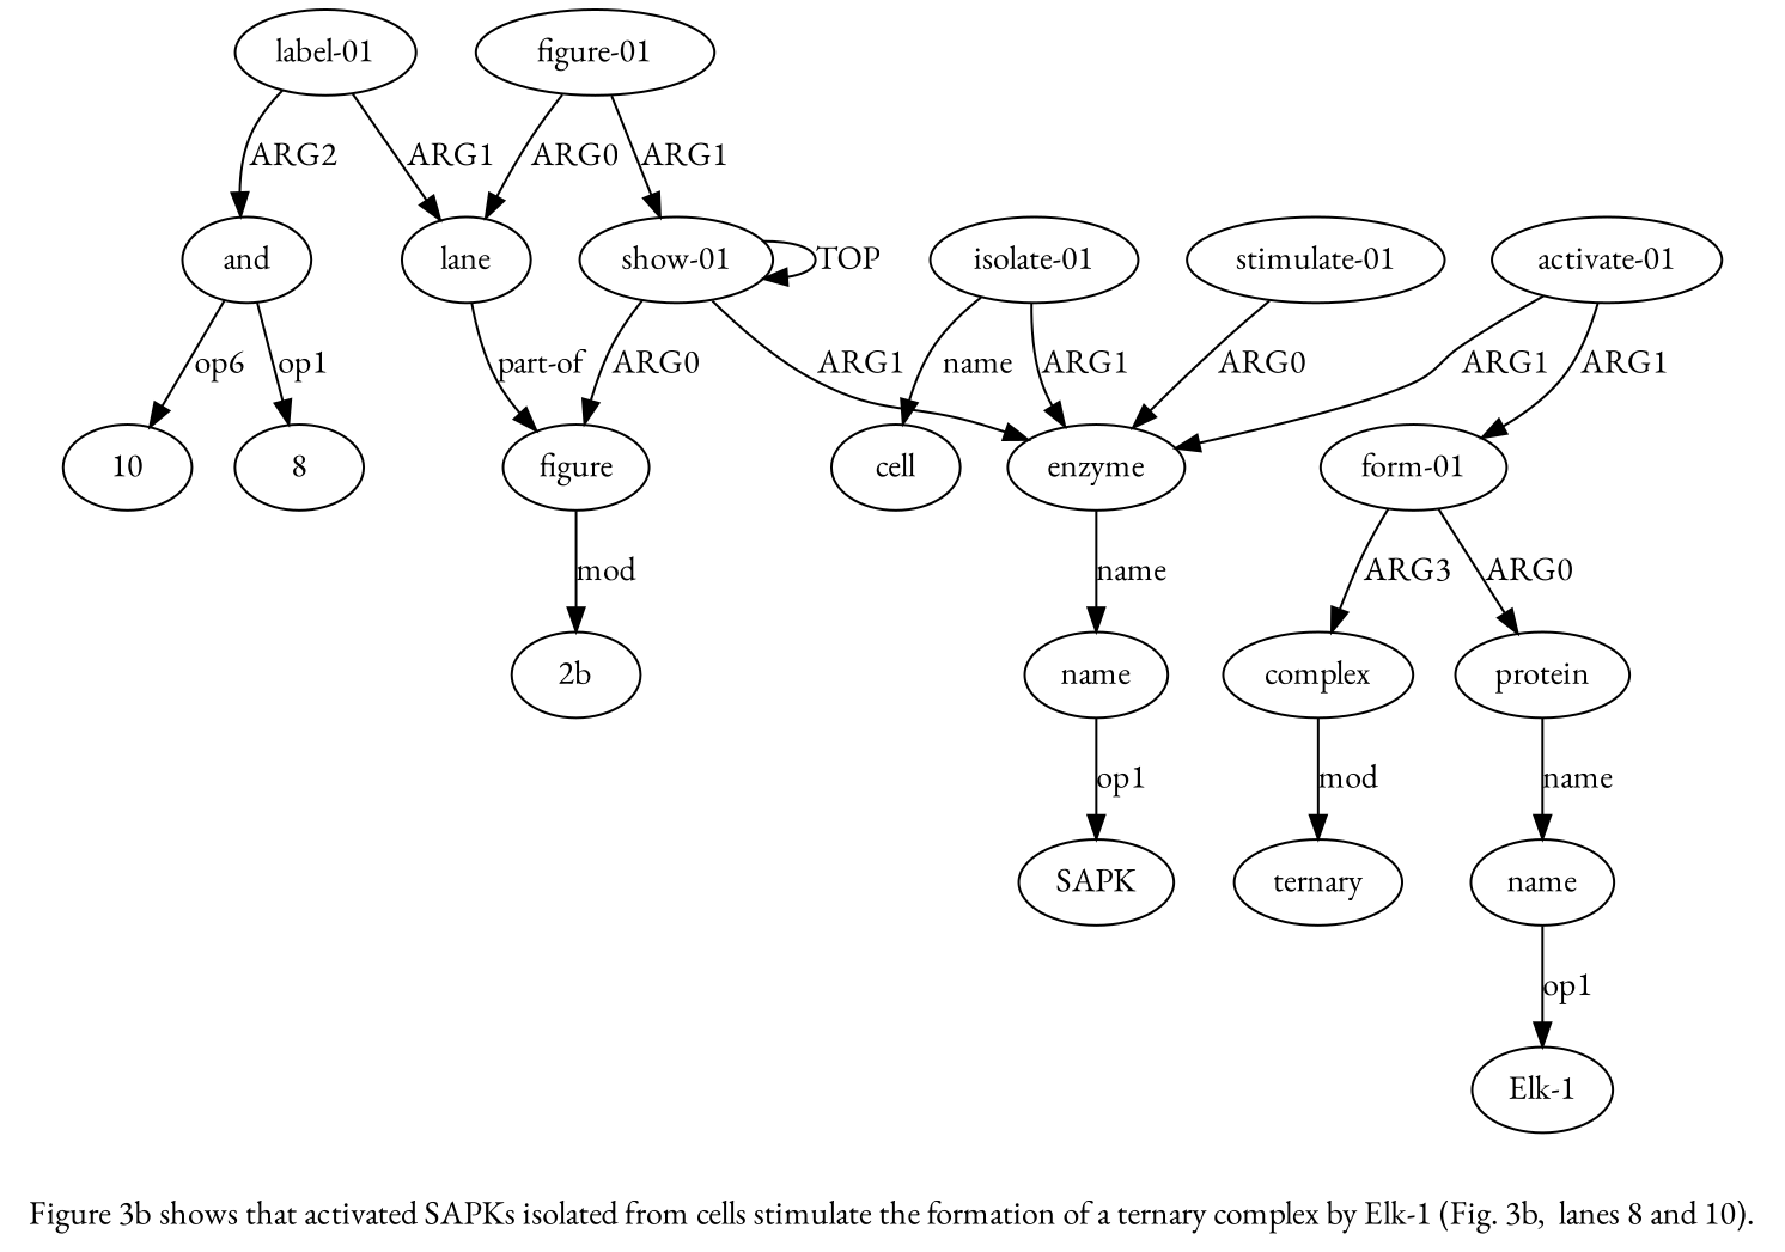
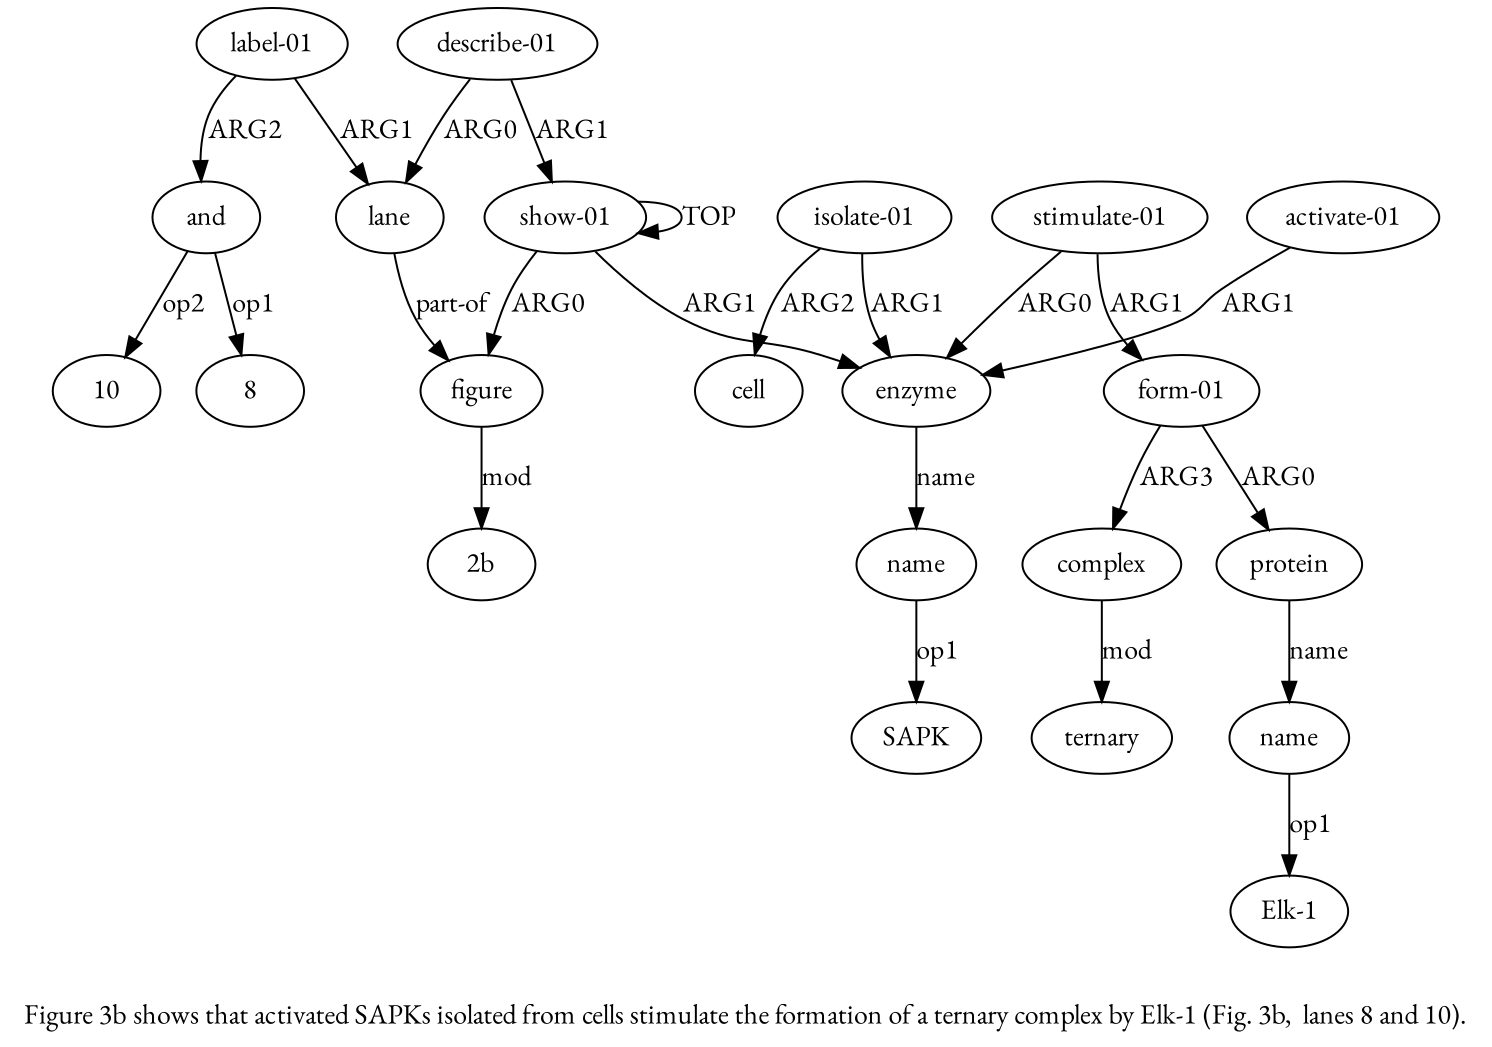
  digraph {
    fontname="EB Garamond"
    label="Figure 3b shows that activated SAPKs isolated from cells stimulate the formation of a ternary complex by Elk-1 (Fig. 3b,  lanes 8 and 10)."
    node [color=black fontname="EB Garamond" gold_ind=-1 gold_label=name test_ind=-1 test_label=name]
    edge [color=black fontname="EB Garamond" gold_label=ARG1 test_label=ARG1]
    n1 [gold_label=8 label=8 test_label=8]
    n2 [gold_label=10 label=10 test_label=10]
    n3 [gold_label="3b" label="2b" test_label="3b"]
    n4 [gold_ind=15 gold_label="label-01" label="label-01" test_ind=15 test_label="label-01"]
    n5 [gold_ind=14 gold_label=lane label=lane test_ind=14 test_label=lane]
    n6 [gold_ind=16 gold_label=and label=and test_ind=16 test_label=and]
    n7 [gold_ind=1 gold_label=figure label=figure test_ind=1 test_label=figure]
    n8 [gold_ind=11 gold_label=complex label=complex test_ind=11 test_label=complex]
    n9 [gold_ind=12 gold_label=ternary label=ternary test_ind=12 test_label=ternary]
    n10 [gold_ind=10 label=name test_ind=10]
    n11 [gold_label="Elk-1" label="Elk-1" test_label="Elk-1"]
-   n12 [gold_ind=13 gold_label="describe-01" label="figure-01" test_ind=13 test_label="describe-01"]
+   n12 [gold_ind=13 gold_label="describe-01" label="describe-01" test_ind=13 test_label="describe-01"]
    n13 [gold_ind=0 gold_label="show-01" label="show-01" test_ind=0 test_label="show-01"]
    n14 [gold_ind=2 gold_label=enzyme label=enzyme test_ind=2 test_label=enzyme]
    n15 [gold_ind=3 label=name test_ind=3]
    n16 [gold_label=SAPK label=SAPK test_label=SAPK]
    n17 [gold_ind=5 gold_label="isolate-01" label="isolate-01" test_ind=5 test_label="isolate-01"]
    n18 [gold_ind=6 gold_label=cell label=cell test_ind=6 test_label=cell]
    n19 [gold_ind=4 gold_label="activate-01" label="activate-01" test_ind=4 test_label="activate-01"]
    n20 [gold_ind=7 gold_label="stimulate-01" label="stimulate-01" test_ind=7 test_label="stimulate-01"]
    n21 [gold_ind=8 gold_label="form-01" label="form-01" test_ind=8 test_label="form-01"]
    n22 [gold_ind=9 gold_label=protein label=protein test_ind=9 test_label=protein]
    n4 -> n5 [label=ARG1]
    n4 -> n6 [gold_label=ARG2 label=ARG2 test_label=ARG2]
    n5 -> n7 [gold_label="part-of" label="part-of" test_label="part-of"]
    n6 -> n1 [gold_label=op1 label=op1 test_label=op1]
-   n6 -> n2 [gold_label=op2 label=op6 test_label=op2]
+   n6 -> n2 [gold_label=op2 label=op2 test_label=op2]
    n7 -> n3 [gold_label=mod label=mod test_label=mod]
    n8 -> n9 [gold_label=mod label=mod test_label=mod]
    n10 -> n11 [gold_label=op1 label=op1 test_label=op1]
    n12 -> n5 [gold_label=ARG0 label=ARG0 test_label=ARG0]
    n12 -> n13 [label=ARG1]
    n13 -> n7 [gold_label=ARG0 label=ARG0 test_label=ARG0]
    n13 -> n13 [gold_label=TOP label=TOP test_label=TOP]
    n13 -> n14 [label=ARG1]
    n14 -> n15 [gold_label=name label=name test_label=name]
    n15 -> n16 [gold_label=op1 label=op1 test_label=op1]
    n17 -> n14 [label=ARG1]
-   n17 -> n18 [gold_label=ARG2 label=name test_label=ARG2]
+   n17 -> n18 [gold_label=ARG2 label=ARG2 test_label=ARG2]
    n19 -> n14 [label=ARG1]
    n20 -> n14 [gold_label=ARG0 label=ARG0 test_label=ARG0]
-   n19 -> n21 [label=ARG1]
+   n20 -> n21 [label=ARG1]
    n21 -> n8 [label=ARG3]
    n21 -> n22 [gold_label=ARG0 label=ARG0 test_label=ARG0]
    n22 -> n10 [gold_label=name label=name test_label=name]
  }
